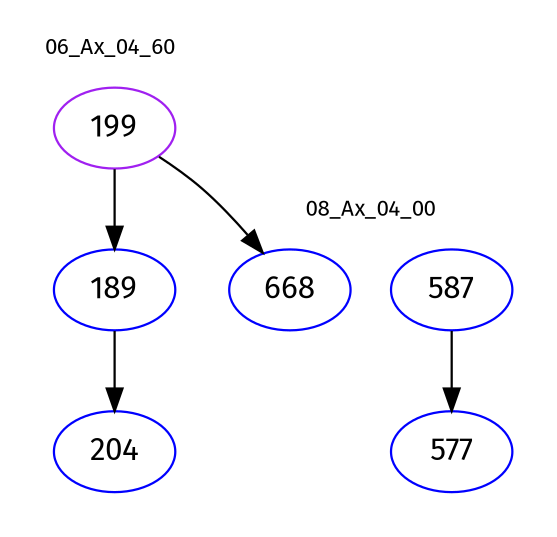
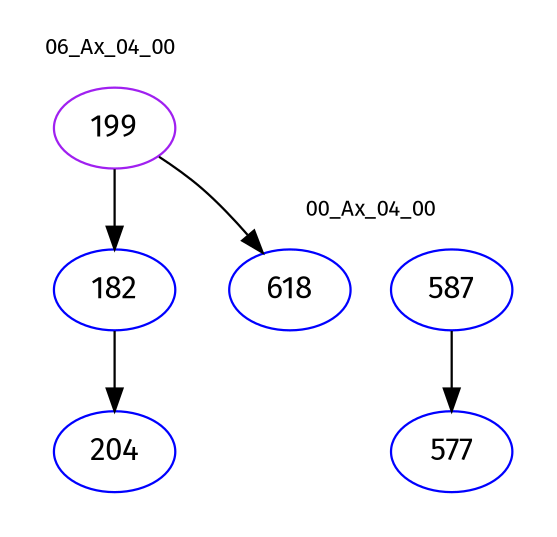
  digraph {
    fontname="Fira Sans"
    node [color=blue fontname="Fira Sans"]
    edge [color=black fontname="Fira Sans"]
    n1 [color=purple label=199]
-   n2 [label=189]
+   n2 [label=182]
    n3 [label=204]
    n4 [label=587]
    n5 [label=577]
-   n6 [label=668]
+   n6 [label=618]
    subgraph cluster_1 {
      color=white
      fontsize=10
-     label="06_Ax_04_60"
+     label="06_Ax_04_00"
      n1
      n2
      n3
    }
    subgraph cluster_2 {
      color=white
      fontsize=10
-     label="08_Ax_04_00"
+     label="00_Ax_04_00"
      n4
      n5
      n6
    }
    n1 -> n2
    n1 -> n6
    n2 -> n3
    n4 -> n5
  }
